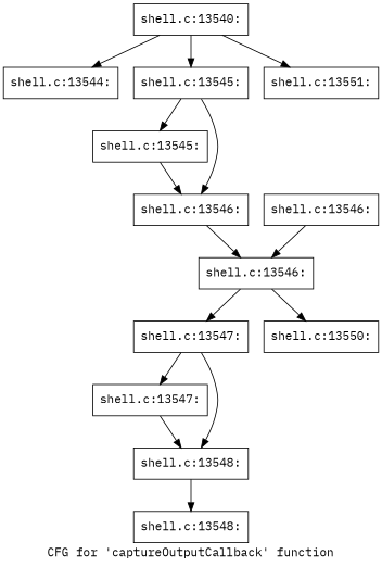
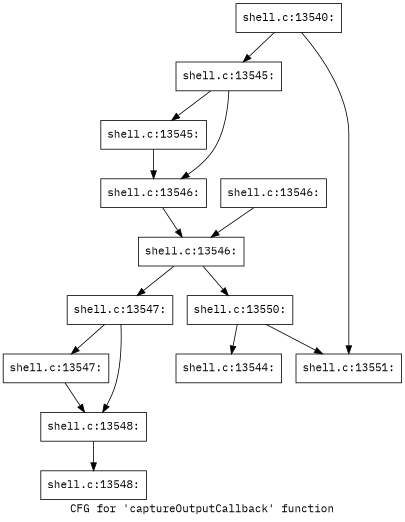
  digraph {
    fontname="IBM Plex Mono"
    label="CFG for 'captureOutputCallback' function"
    node [fontname="IBM Plex Mono" shape=record]
    edge [fontname="IBM Plex Mono"]
    n1 [label="{shell.c:13540:}"]
    n2 [label="{shell.c:13544:}"]
    n3 [label="{shell.c:13545:}"]
    n4 [label="{shell.c:13551:}"]
    n5 [label="{shell.c:13545:}"]
    n6 [label="{shell.c:13546:}"]
    n7 [label="{shell.c:13546:}"]
    n8 [label="{shell.c:13547:}"]
    n9 [label="{shell.c:13550:}"]
    n10 [label="{shell.c:13547:}"]
    n11 [label="{shell.c:13548:}"]
    n12 [label="{shell.c:13548:}"]
    n13 [label="{shell.c:13546:}"]
-   n1 -> n2
+   n9 -> n2
    n1 -> n3
    n1 -> n4
    n3 -> n5
    n3 -> n6
    n5 -> n6
    n6 -> n7
    n7 -> n8
    n7 -> n9
    n8 -> n10
    n8 -> n11
+   n9 -> n4
    n10 -> n11
    n11 -> n12
    n13 -> n7
  }
